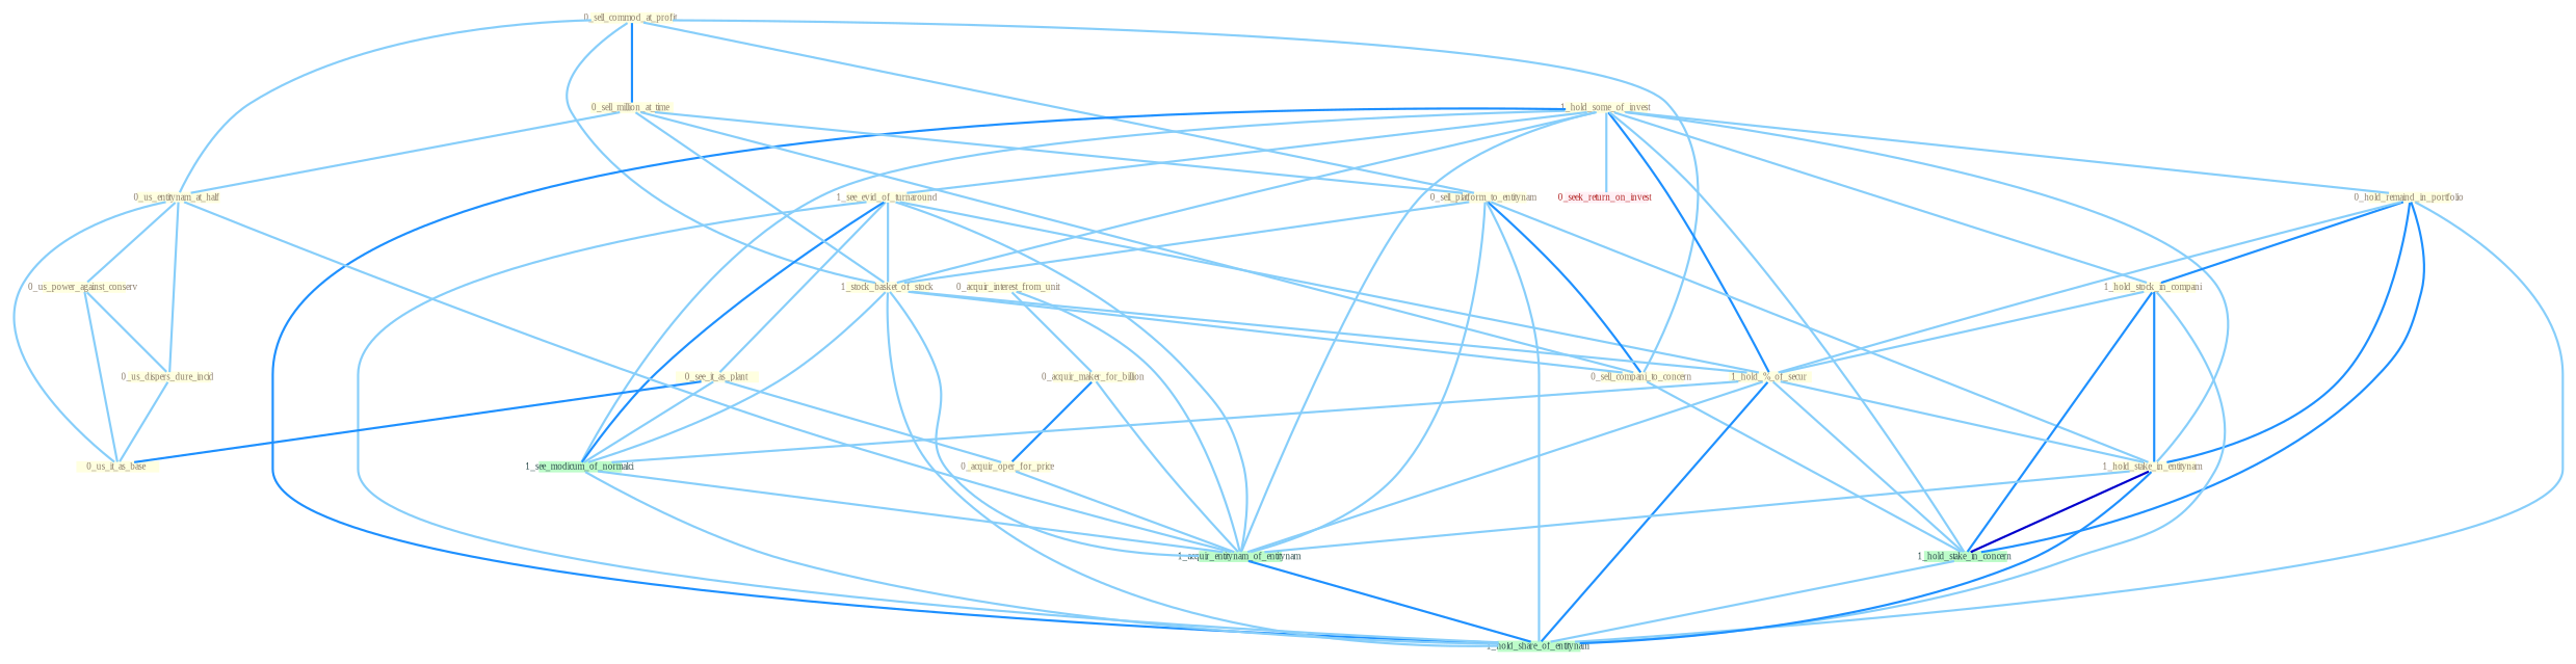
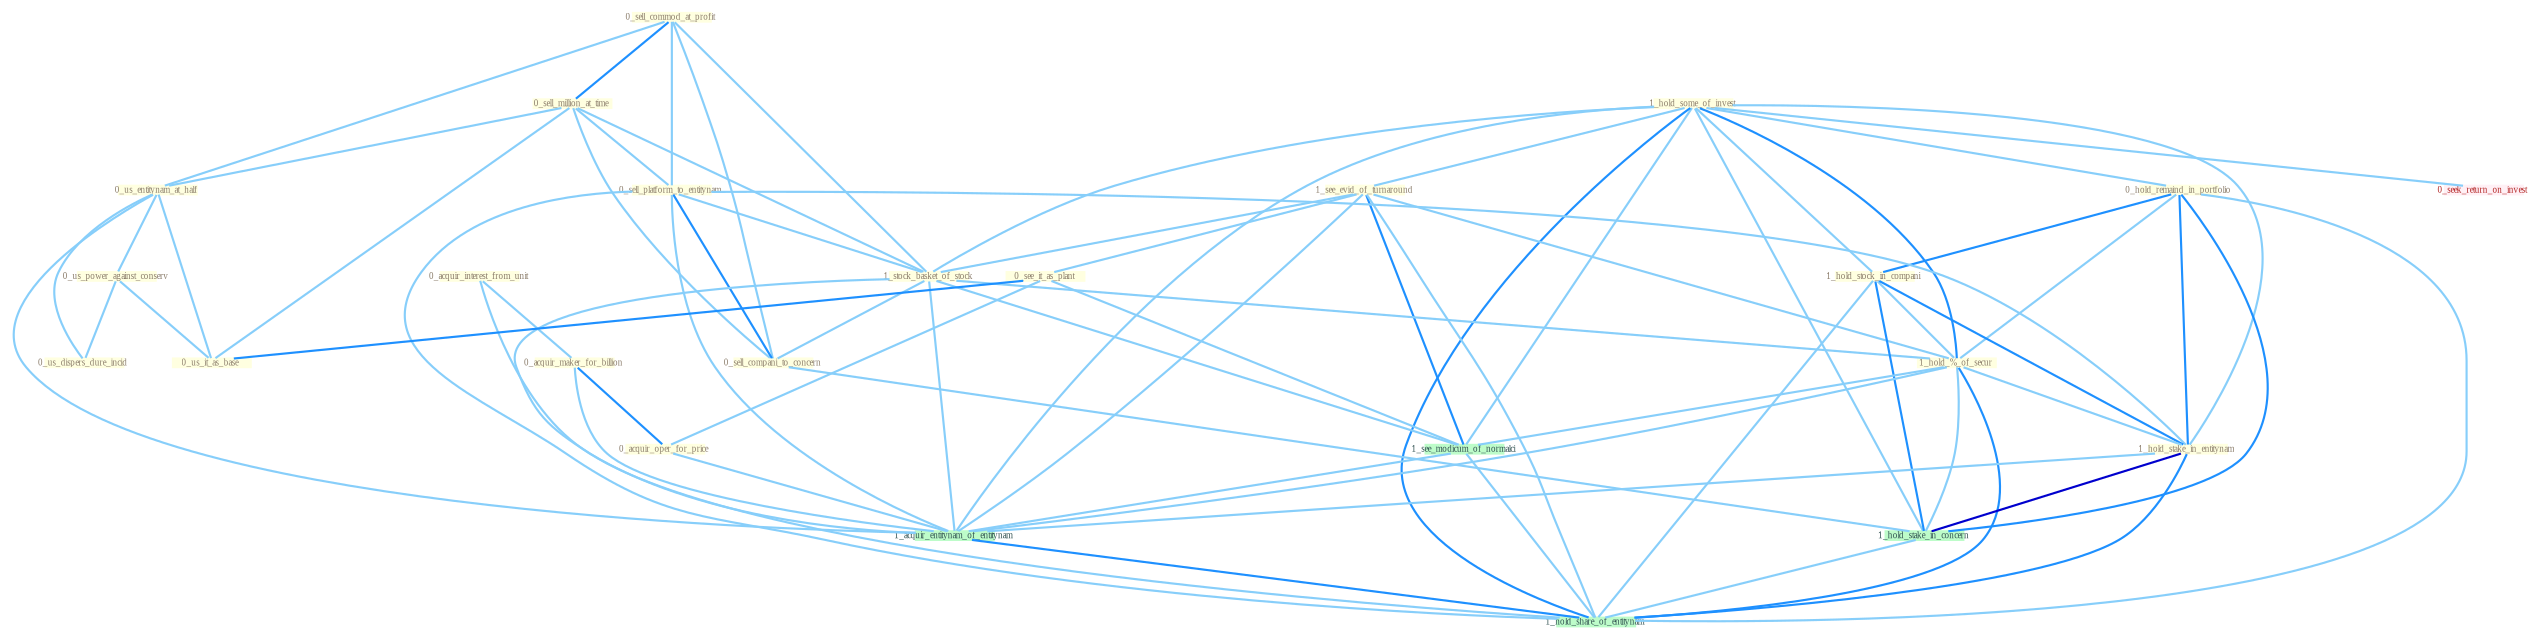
  graph {
    fontname="Liberation Serif"
    node [color="#ffffe0" fixedsize=true fontcolor="#8b7d6b" fontname="Liberation Serif" fontsize=4 shape=polygon style=filled]
    edge [color="#87cefa" fontname="Liberation Serif" w=1]
    "0_sell_commod_at_profit " [height=.06 width=.5]
    "0_acquir_interest_from_unit " [height=.06 width=.5]
    "1_hold_some_of_invest " [height=.06 width=.5]
    "1_see_evid_of_turnaround " [height=.06 width=.5]
    "0_acquir_maker_for_billion " [height=.06 width=.5]
    "0_acquir_oper_for_price " [height=.06 width=.5]
    "0_sell_million_at_time " [height=.06 width=.5]
    "0_hold_remaind_in_portfolio " [height=.06 width=.5]
    "0_sell_platform_to_entitynam " [height=.06 width=.5]
    n10 [height=.06 label="1_stock_basket_of_stock" width=.5]
    "0_sell_compani_to_concern " [height=.06 width=.5]
    "0_see_it_as_plant " [height=.06 width=.5]
    "0_us_entitynam_at_half " [height=.06 width=.5]
    "0_us_power_against_conserv " [height=.06 width=.5]
    "0_us_dispers_dure_incid " [height=.06 width=.5]
    "1_hold_stock_in_compani " [height=.06 width=.5]
    "0_us_it_as_base " [height=.06 width=.5]
    "1_hold_%_of_secur " [height=.06 width=.5]
    "1_hold_stake_in_entitynam " [height=.06 width=.5]
    "0_seek_return_on_invest " [color="#fff0f5" fontcolor="#b22222" height=.06 width=.5]
    "1_acquir_entitynam_of_entitynam " [color="#BDFCC9" fontcolor="#2f4f4f" height=.06 width=.5]
    "1_hold_stake_in_concern " [color="#BDFCC9" fontcolor="#2f4f4f" height=.06 width=.5]
    "1_see_modicum_of_normalci " [color="#BDFCC9" fontcolor="#2f4f4f" height=.06 width=.5]
    "1_hold_share_of_entitynam " [color="#BDFCC9" fontcolor="#2f4f4f" height=.06 width=.5]
    subgraph sub_1 {
      "0_sell_commod_at_profit "
      "0_acquir_interest_from_unit "
      "1_hold_some_of_invest "
      "1_see_evid_of_turnaround "
      "0_acquir_maker_for_billion "
      "0_acquir_oper_for_price "
      "0_sell_million_at_time "
      "0_hold_remaind_in_portfolio "
      "0_sell_platform_to_entitynam "
      n10
      "0_sell_compani_to_concern "
      "0_see_it_as_plant "
      "0_us_entitynam_at_half "
      "0_us_power_against_conserv "
      "0_us_dispers_dure_incid "
      "1_hold_stock_in_compani "
      "0_us_it_as_base "
      "1_hold_%_of_secur "
      "1_hold_stake_in_entitynam "
    }
    subgraph sub_2 {
      "0_seek_return_on_invest "
    }
    "0_sell_commod_at_profit " -- "0_sell_million_at_time " [color="#1e90ff" w=2]
    "0_sell_commod_at_profit " -- "0_sell_platform_to_entitynam "
    "0_sell_commod_at_profit " -- n10
    "0_sell_commod_at_profit " -- "0_sell_compani_to_concern "
    "0_sell_commod_at_profit " -- "0_us_entitynam_at_half "
    "0_acquir_interest_from_unit " -- "0_acquir_maker_for_billion "
    "0_acquir_interest_from_unit " -- "1_acquir_entitynam_of_entitynam "
    "1_hold_some_of_invest " -- "1_see_evid_of_turnaround "
    "1_hold_some_of_invest " -- "0_hold_remaind_in_portfolio "
    "1_hold_some_of_invest " -- n10
    "1_hold_some_of_invest " -- "1_hold_stock_in_compani "
    "1_hold_some_of_invest " -- "1_hold_%_of_secur " [color="#1e90ff" w=2]
    "1_hold_some_of_invest " -- "1_hold_stake_in_entitynam "
    "1_hold_some_of_invest " -- "0_seek_return_on_invest "
    "1_hold_some_of_invest " -- "1_acquir_entitynam_of_entitynam "
    "1_hold_some_of_invest " -- "1_hold_stake_in_concern "
    "1_hold_some_of_invest " -- "1_see_modicum_of_normalci "
    "1_hold_some_of_invest " -- "1_hold_share_of_entitynam " [color="#1e90ff" w=2]
    "1_see_evid_of_turnaround " -- n10
    "1_see_evid_of_turnaround " -- "0_see_it_as_plant "
    "1_see_evid_of_turnaround " -- "1_hold_%_of_secur "
    "1_see_evid_of_turnaround " -- "1_acquir_entitynam_of_entitynam "
    "1_see_evid_of_turnaround " -- "1_see_modicum_of_normalci " [color="#1e90ff" w=2]
    "1_see_evid_of_turnaround " -- "1_hold_share_of_entitynam "
    "0_acquir_maker_for_billion " -- "0_acquir_oper_for_price " [color="#1e90ff" w=2]
    "0_acquir_maker_for_billion " -- "1_acquir_entitynam_of_entitynam "
    "0_acquir_oper_for_price " -- "1_acquir_entitynam_of_entitynam "
    "0_sell_million_at_time " -- "0_sell_platform_to_entitynam "
    "0_sell_million_at_time " -- n10
    "0_sell_million_at_time " -- "0_sell_compani_to_concern "
    "0_sell_million_at_time " -- "0_us_entitynam_at_half "
    "0_hold_remaind_in_portfolio " -- "1_hold_stock_in_compani " [color="#1e90ff" w=2]
    "0_hold_remaind_in_portfolio " -- "1_hold_%_of_secur "
    "0_hold_remaind_in_portfolio " -- "1_hold_stake_in_entitynam " [color="#1e90ff" w=2]
    "0_hold_remaind_in_portfolio " -- "1_hold_stake_in_concern " [color="#1e90ff" w=2]
    "0_hold_remaind_in_portfolio " -- "1_hold_share_of_entitynam "
    "0_sell_platform_to_entitynam " -- n10
    "0_sell_platform_to_entitynam " -- "0_sell_compani_to_concern " [color="#1e90ff" w=2]
    "0_sell_platform_to_entitynam " -- "1_hold_stake_in_entitynam "
    "0_sell_platform_to_entitynam " -- "1_acquir_entitynam_of_entitynam "
    "0_sell_platform_to_entitynam " -- "1_hold_share_of_entitynam "
    n10 -- "0_sell_compani_to_concern "
    n10 -- "1_hold_%_of_secur "
    n10 -- "1_acquir_entitynam_of_entitynam "
    n10 -- "1_see_modicum_of_normalci "
    n10 -- "1_hold_share_of_entitynam "
    "0_sell_compani_to_concern " -- "1_hold_stake_in_concern "
    "0_see_it_as_plant " -- "0_acquir_oper_for_price "
    "0_see_it_as_plant " -- "0_us_it_as_base " [color="#1e90ff" w=2]
    "0_see_it_as_plant " -- "1_see_modicum_of_normalci "
    "0_us_entitynam_at_half " -- "0_us_power_against_conserv "
    "0_us_entitynam_at_half " -- "0_us_dispers_dure_incid "
    "0_us_entitynam_at_half " -- "0_us_it_as_base "
    "0_us_entitynam_at_half " -- "1_acquir_entitynam_of_entitynam "
    "0_us_power_against_conserv " -- "0_us_dispers_dure_incid "
    "0_us_power_against_conserv " -- "0_us_it_as_base "
-   "0_us_dispers_dure_incid " -- "0_us_it_as_base "
+   "0_sell_million_at_time " -- "0_us_it_as_base "
    "1_hold_stock_in_compani " -- "1_hold_%_of_secur "
    "1_hold_stock_in_compani " -- "1_hold_stake_in_entitynam " [color="#1e90ff" w=2]
    "1_hold_stock_in_compani " -- "1_hold_stake_in_concern " [color="#1e90ff" w=2]
    "1_hold_stock_in_compani " -- "1_hold_share_of_entitynam "
    "1_hold_%_of_secur " -- "1_hold_stake_in_entitynam "
    "1_hold_%_of_secur " -- "1_acquir_entitynam_of_entitynam "
    "1_hold_%_of_secur " -- "1_hold_stake_in_concern "
    "1_hold_%_of_secur " -- "1_see_modicum_of_normalci "
    "1_hold_%_of_secur " -- "1_hold_share_of_entitynam " [color="#1e90ff" w=2]
    "1_hold_stake_in_entitynam " -- "1_acquir_entitynam_of_entitynam "
    "1_hold_stake_in_entitynam " -- "1_hold_stake_in_concern " [color="#0000cd" w=3]
    "1_hold_stake_in_entitynam " -- "1_hold_share_of_entitynam " [color="#1e90ff" w=2]
    "1_acquir_entitynam_of_entitynam " -- "1_hold_share_of_entitynam " [color="#1e90ff" w=2]
    "1_hold_stake_in_concern " -- "1_hold_share_of_entitynam "
    "1_see_modicum_of_normalci " -- "1_acquir_entitynam_of_entitynam "
    "1_see_modicum_of_normalci " -- "1_hold_share_of_entitynam "
  }
